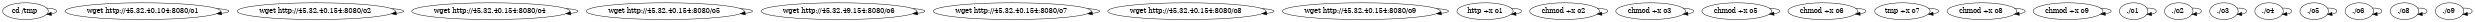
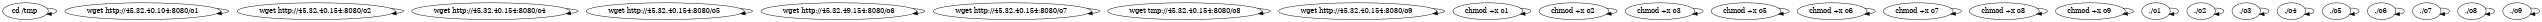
  digraph {
    n1 [label="cd /tmp "]
    n2 [label="wget http://45.32.40.104:8080/o1"]
    n3 [label="wget http://45.32.40.154:8080/o2 "]
    n4 [label="wget http://45.32.40.154:8080/o4 "]
    n5 [label="wget http://45.32.40.154:8080/o5 "]
    n6 [label="wget http://45.32.49.154:8080/o6"]
    n7 [label="wget http://45.32.40.154:8080/o7 "]
-   n8 [label="wget http://45.32.40.154:8080/o8 "]
+   n8 [label="wget tmp://45.32.40.154:8080/o8"]
    n9 [label="wget http://45.32.40.154:8080/o9 "]
-   n10 [label="http +x o1"]
+   n10 [label="chmod +x o1 "]
    n11 [label="chmod +x o2 "]
    n12 [label="chmod +x o3 "]
    n13 [label="chmod +x o5 "]
    n14 [label="chmod +x o6 "]
-   n15 [label="tmp +x o7"]
+   n15 [label="chmod +x o7 "]
    n16 [label="chmod +x o8 "]
    n17 [label="chmod +x o9 "]
    n18 [label="./o1 "]
    n19 [label="./o2 "]
    n20 [label="./o3 "]
    n21 [label="./o4 "]
    n22 [label="./o5 "]
    n23 [label="./o6 "]
+   n24 [label="./o7 "]
    n25 [label="./o8 "]
    n26 [label="./o9 "]
    n1 -> n1
    n2 -> n2
    n3 -> n3
    n4 -> n4
    n5 -> n5
    n6 -> n6
    n7 -> n7
    n8 -> n8
    n9 -> n9
    n10 -> n10
    n11 -> n11
    n12 -> n12
    n13 -> n13
    n14 -> n14
    n15 -> n15
    n16 -> n16
    n17 -> n17
    n18 -> n18
    n19 -> n19
    n20 -> n20
    n21 -> n21
    n22 -> n22
    n23 -> n23
+   n24 -> n24
    n25 -> n25
    n26 -> n26
  }
